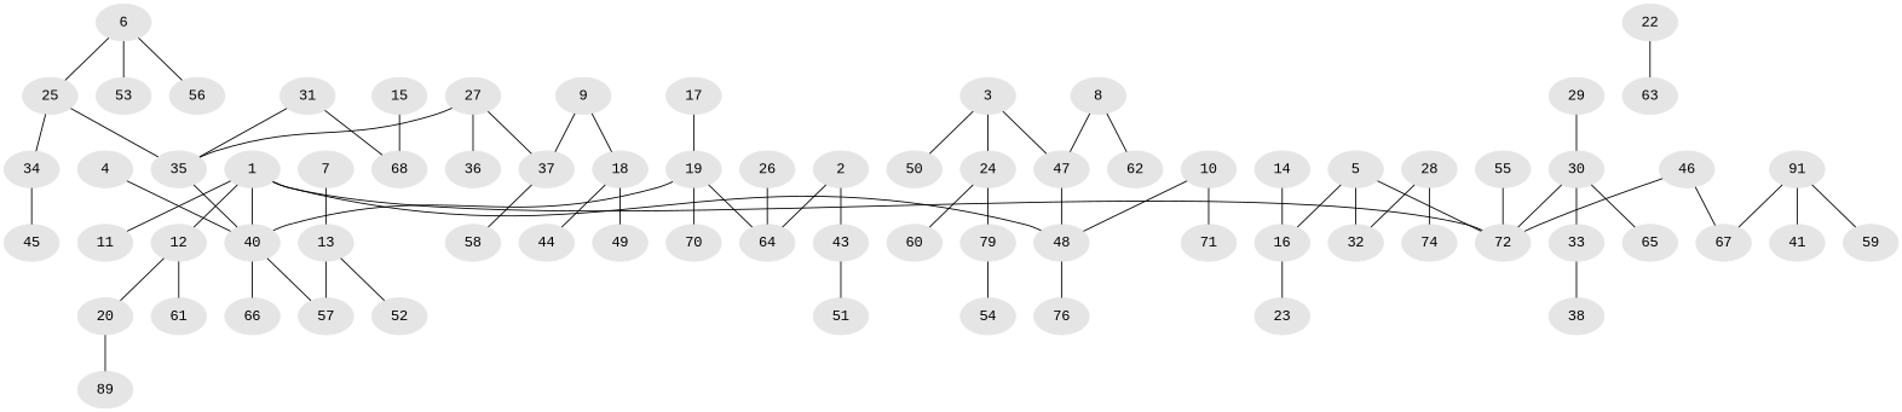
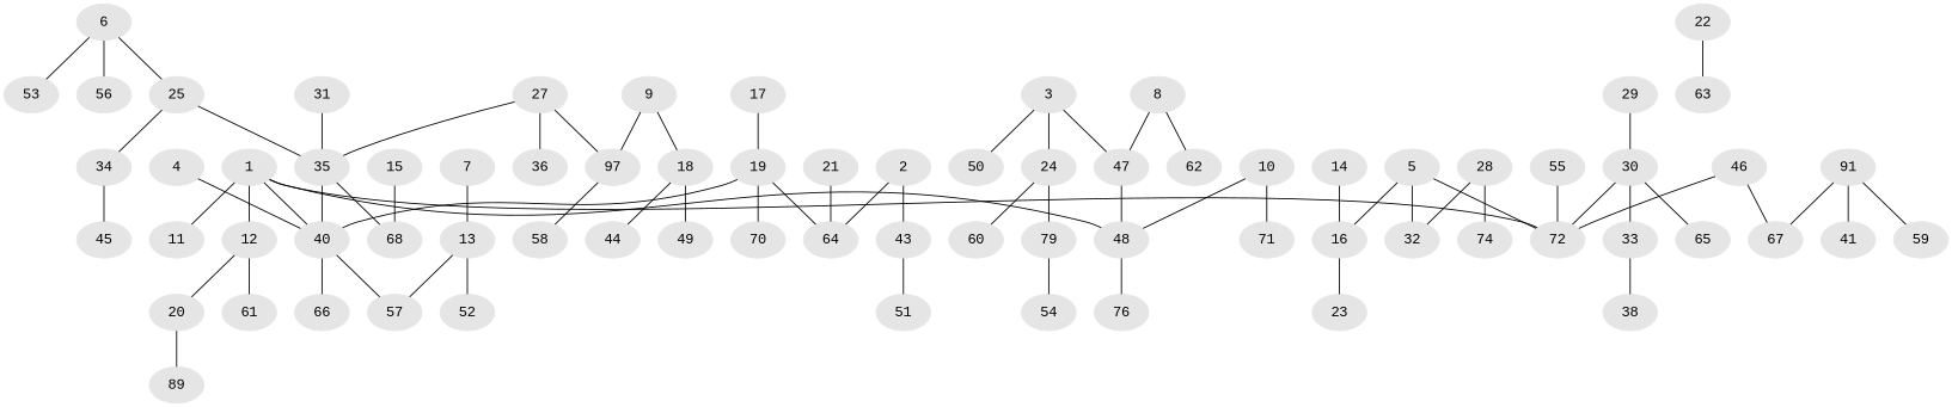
  graph {
    fontname="Liberation Mono"
    node [color=gray90 fontname="Liberation Mono" style=filled]
    edge [fontname="Liberation Mono" weight=1.0]
    1
    11
    12
    40
    48
    72
    20
    61
    57
    66
    n11 [label=76]
    2
    43
    64
    51
    3
    24
    47
    50
    n20 [label=79]
    60
    4
    5
    16
    32
    23
    22
    63
    6
    25
    53
    56
    34
    35
    7
    13
    52
    8
    62
    9
    18
-   37
+   37 [label=97]
    44
    49
    58
    10
    71
    n48 [label=89]
    14
    15
    68
    17
    19
    70
    n55 [label=91]
    41
    59
    67
    54
    45
-   26
+   26 [label=21]
    27
    36
    28
    74
    29
    30
    33
    65
    38
    31
    46
    55
    1 -- 11
    1 -- 12
    1 -- 40
    1 -- 48
    1 -- 72
    12 -- 20
    12 -- 61
    40 -- 57
    40 -- 66
    48 -- n11
    20 -- n48
    2 -- 43
    2 -- 64
    43 -- 51
    3 -- 24
    3 -- 47
    3 -- 50
    24 -- n20
    24 -- 60
    47 -- 48
    n20 -- 54
    4 -- 40
    5 -- 72
    5 -- 16
    5 -- 32
    16 -- 23
    22 -- 63
    6 -- 25
    6 -- 53
    6 -- 56
    25 -- 34
    25 -- 35
    34 -- 45
    35 -- 40
-   31 -- 68
+   35 -- 68
    7 -- 13
    13 -- 57
    13 -- 52
    8 -- 47
    8 -- 62
    9 -- 18
    9 -- 37
    18 -- 44
    18 -- 49
    37 -- 58
    10 -- 48
    10 -- 71
    14 -- 16
    15 -- 68
    17 -- 19
    19 -- 40
    19 -- 64
    19 -- 70
    n55 -- 41
    n55 -- 59
    n55 -- 67
    26 -- 64
    27 -- 35
    27 -- 37
    27 -- 36
    28 -- 32
    28 -- 74
    29 -- 30
    30 -- 72
    30 -- 33
    30 -- 65
    33 -- 38
    31 -- 35
    46 -- 72
    46 -- 67
    55 -- 72
  }
